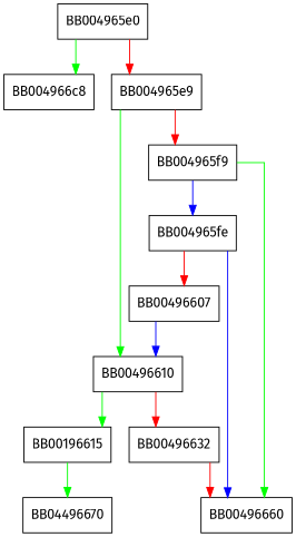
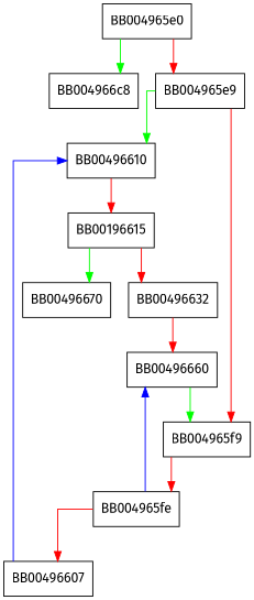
  digraph {
    fontname="Fira Sans"
    splines=ortho
    node [fontname="Fira Sans" shape=box]
    edge [color=red fontname="Fira Sans"]
    BB004965e0
    BB004966c8
    BB004965e9
    BB00496610
    BB004965f9
    n6 [label=BB00196615]
    BB00496660
    BB004965fe
-   BB00496670 [label=BB04496670]
+   BB00496670
    BB00496632
    BB00496607
    BB004965e0 -> BB004966c8 [color=green]
    BB004965e0 -> BB004965e9
    BB004965e9 -> BB00496610 [color=green]
    BB004965e9 -> BB004965f9
-   BB00496610 -> n6 [color=green]
-   BB004965f9 -> BB00496660 [color=green]
-   BB004965f9 -> BB004965fe [color=blue]
+   BB00496610 -> n6
+   BB00496660 -> BB004965f9 [color=green]
+   BB004965f9 -> BB004965fe
    n6 -> BB00496670 [color=green]
-   BB00496610 -> BB00496632
+   n6 -> BB00496632
    BB004965fe -> BB00496660 [color=blue]
    BB004965fe -> BB00496607
    BB00496632 -> BB00496660
    BB00496607 -> BB00496610 [color=blue]
  }
